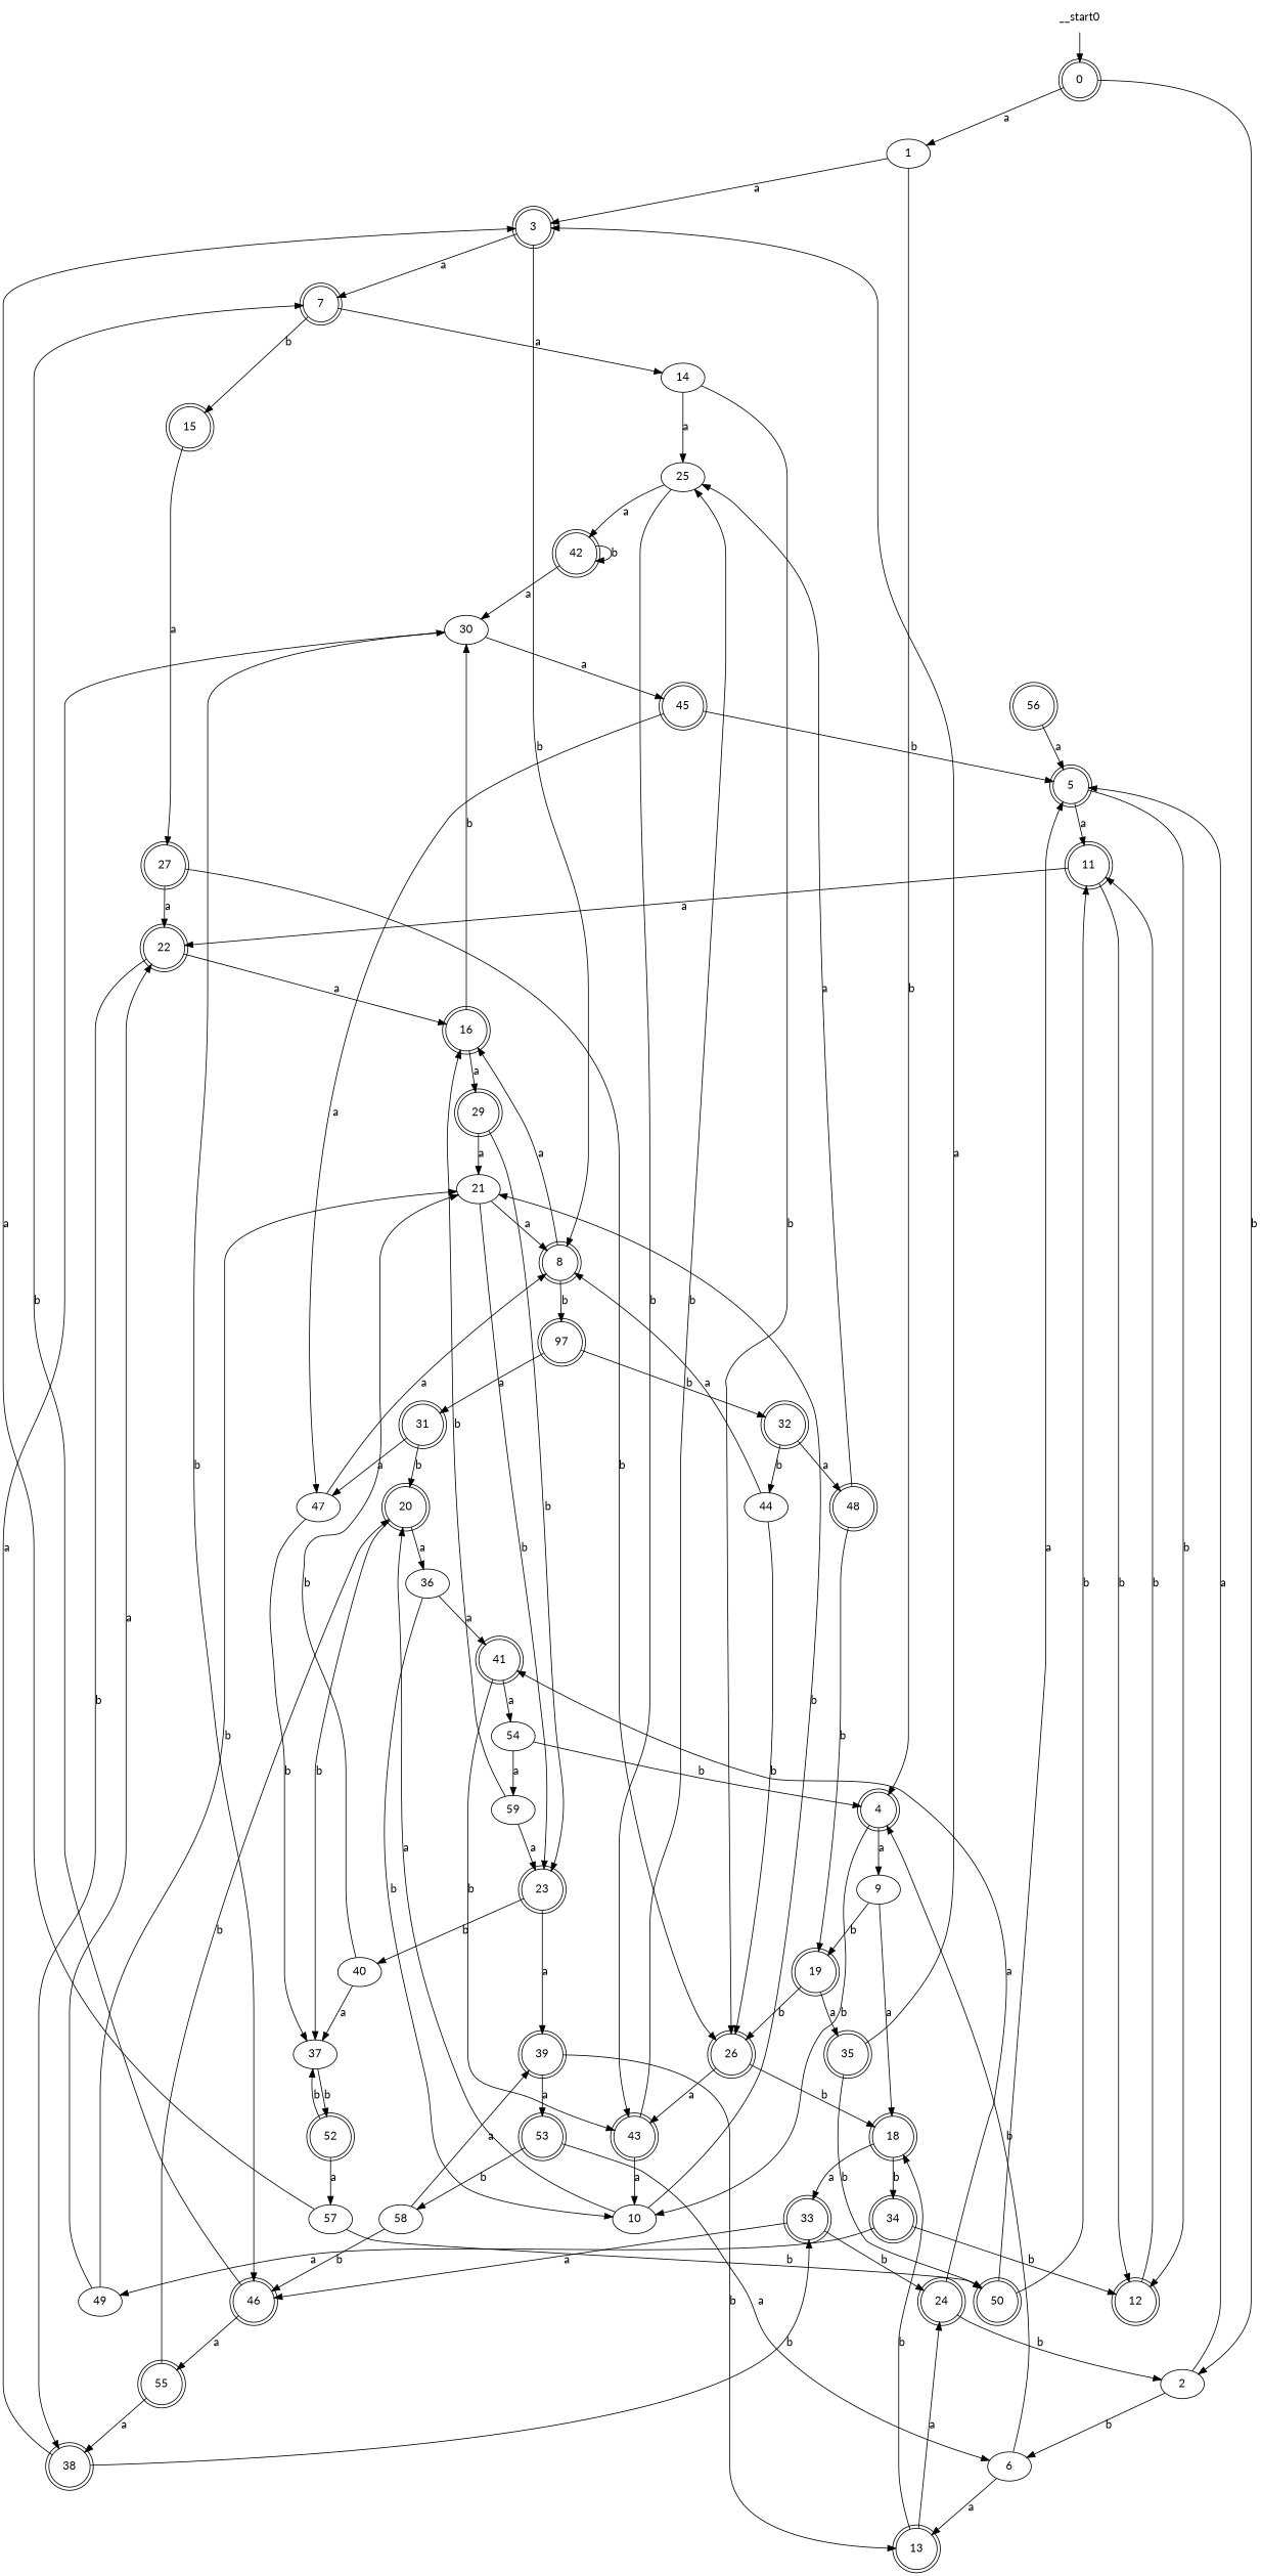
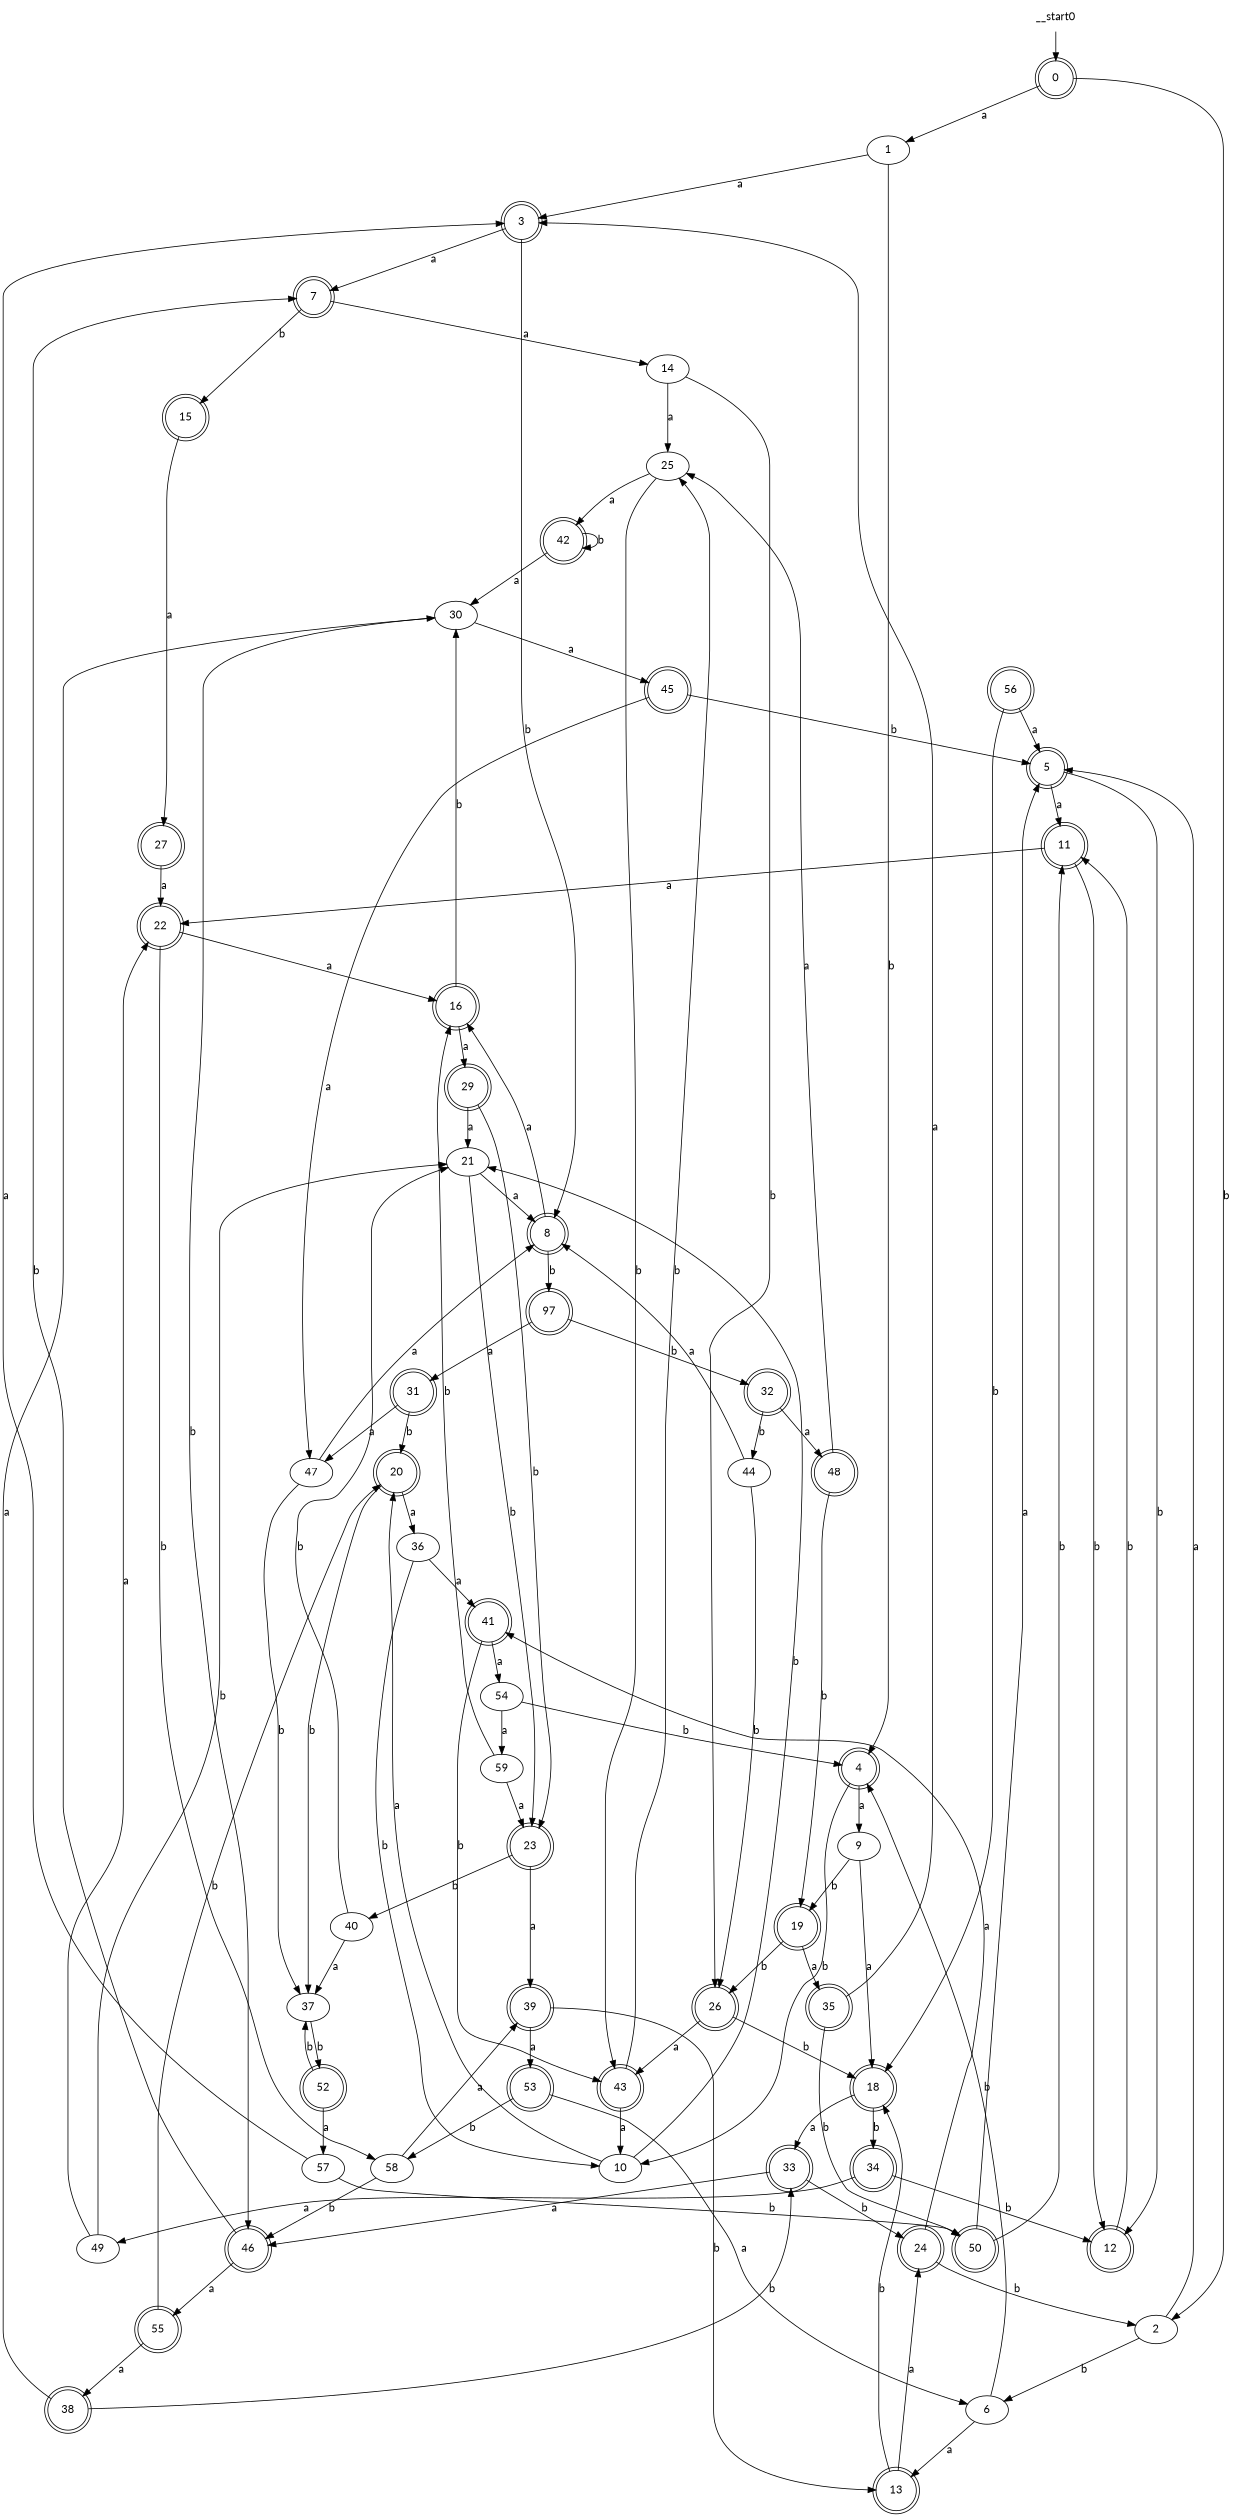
  digraph {
    fontname=Lato
    node [fontname=Lato shape=doublecircle]
    edge [fontname=Lato]
    __start0 [shape=none]
    0
    1 [shape=""]
    2 [shape=""]
    3
    4
    5
    6 [shape=""]
    7
    8
    9 [shape=""]
    10 [shape=""]
    11
    12
    13
    14 [shape=""]
    15
    16
    n19 [label=97]
    18
    19
    20
    21 [shape=""]
    22
    24
    25 [shape=""]
    26
    27
    29
    30 [shape=""]
    31
    32
    33
    34
    35
    36 [shape=""]
    37 [shape=""]
    23
    38
    39
    40 [shape=""]
    41
    42
    43
    45
    46
    47 [shape=""]
    44 [shape=""]
    48
    49 [shape=""]
    50
    52
    53
    54 [shape=""]
    55
    57 [shape=""]
    58 [shape=""]
    59 [shape=""]
    56
    __start0 -> 0
    0 -> 1 [label=a]
    0 -> 2 [label=b]
    1 -> 3 [label=a]
    1 -> 4 [label=b]
    2 -> 5 [label=a]
    2 -> 6 [label=b]
    3 -> 7 [label=a]
    3 -> 8 [label=b]
    4 -> 9 [label=a]
    4 -> 10 [label=b]
    5 -> 11 [label=a]
    5 -> 12 [label=b]
    6 -> 4 [label=b]
    6 -> 13 [label=a]
    7 -> 14 [label=a]
    7 -> 15 [label=b]
    8 -> 16 [label=a]
    8 -> n19 [label=b]
    9 -> 18 [label=a]
    9 -> 19 [label=b]
    10 -> 20 [label=a]
    10 -> 21 [label=b]
    11 -> 12 [label=b]
    11 -> 22 [label=a]
    12 -> 11 [label=b]
    13 -> 18 [label=b]
    13 -> 24 [label=a]
    14 -> 25 [label=a]
    14 -> 26 [label=b]
    15 -> 27 [label=a]
    16 -> 29 [label=a]
    16 -> 30 [label=b]
    n19 -> 31 [label=a]
    n19 -> 32 [label=b]
    18 -> 33 [label=a]
    18 -> 34 [label=b]
    19 -> 26 [label=b]
    19 -> 35 [label=a]
    20 -> 36 [label=a]
    20 -> 37 [label=b]
    21 -> 8 [label=a]
    21 -> 23 [label=b]
    22 -> 16 [label=a]
-   22 -> 38 [label=b]
+   22 -> 58 [label=b]
    24 -> 2 [label=b]
    24 -> 41 [label=a]
    25 -> 42 [label=a]
    25 -> 43 [label=b]
    26 -> 18 [label=b]
    26 -> 43 [label=a]
    27 -> 22 [label=a]
-   27 -> 26 [label=b]
    29 -> 21 [label=a]
    29 -> 23 [label=b]
    30 -> 45 [label=a]
    30 -> 46 [label=b]
    31 -> 20 [label=b]
    31 -> 47 [label=a]
    32 -> 44 [label=b]
    32 -> 48 [label=a]
    33 -> 24 [label=b]
    33 -> 46 [label=a]
    34 -> 12 [label=b]
    34 -> 49 [label=a]
    35 -> 3 [label=a]
    35 -> 50 [label=b]
    36 -> 10 [label=b]
    36 -> 41 [label=a]
    37 -> 52 [label=b]
    23 -> 39 [label=a]
    23 -> 40 [label=b]
    38 -> 30 [label=a]
    38 -> 33 [label=b]
    39 -> 13 [label=b]
    39 -> 53 [label=a]
    40 -> 21 [label=b]
    40 -> 37 [label=a]
    41 -> 43 [label=b]
    41 -> 54 [label=a]
    42 -> 30 [label=a]
    42 -> 42 [label=b]
    43 -> 10 [label=a]
    43 -> 25 [label=b]
    45 -> 5 [label=b]
    45 -> 47 [label=a]
    46 -> 7 [label=b]
    46 -> 55 [label=a]
    47 -> 8 [label=a]
    47 -> 37 [label=b]
    44 -> 8 [label=a]
    44 -> 26 [label=b]
    48 -> 19 [label=b]
    48 -> 25 [label=a]
    49 -> 21 [label=b]
    49 -> 22 [label=a]
    50 -> 5 [label=a]
    50 -> 11 [label=b]
    52 -> 37 [label=b]
    52 -> 57 [label=a]
    53 -> 6 [label=a]
    53 -> 58 [label=b]
    54 -> 4 [label=b]
    54 -> 59 [label=a]
    55 -> 20 [label=b]
    55 -> 38 [label=a]
    57 -> 3 [label=a]
    57 -> 50 [label=b]
    58 -> 39 [label=a]
    58 -> 46 [label=b]
    59 -> 16 [label=b]
    59 -> 23 [label=a]
    56 -> 5 [label=a]
+   56 -> 18 [label=b]
  }
